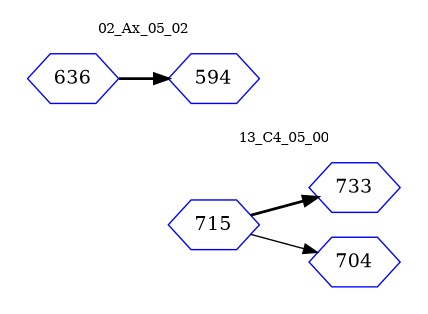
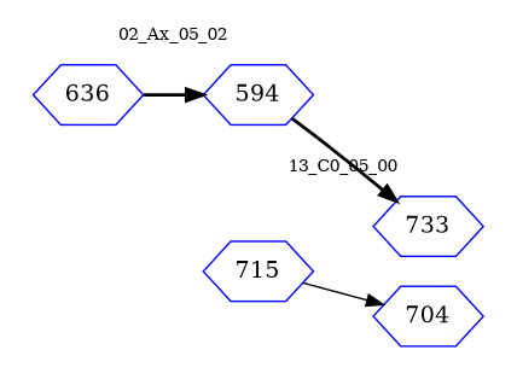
  digraph {
    rankdir=LR
    node [color=blue shape=hexagon]
    edge [color=black style=bold]
    n1 [label=636]
    n2 [label=594]
    n3 [label=715]
    n4 [label=704]
    n5 [label=733]
    subgraph cluster_1 {
      color=white
      fontsize=10
      label="02_Ax_05_02"
      n1
      n2
    }
    subgraph cluster_2 {
      color=white
      fontsize=10
-     label="13_C4_05_00"
+     label="13_C0_05_00"
      n3
      n4
      n5
    }
    n1 -> n2
    n3 -> n4 [style=solid]
-   n3 -> n5
+   n2 -> n5
  }
